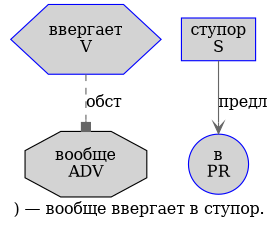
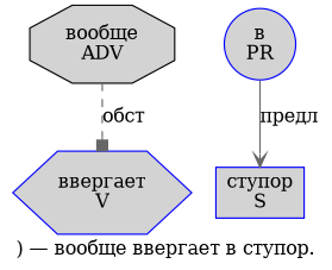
  digraph {
    label=") — вообще ввергает в ступор."
    node [color=blue fillcolor=lightgray penwidth=1 style=filled]
    edge [color=gray40]
    n1 [color=black label="вообще\nADV" shape=octagon]
    n2 [label="ввергает\nV" shape=hexagon]
    n3 [label="в\nPR" shape=circle]
    n4 [label="ступор\nS" shape=box]
-   n2 -> n1 [arrowhead=box label="обст" style=dashed]
-   n4 -> n3 [arrowhead=vee label="предл" style=solid]
+   n1 -> n2 [arrowhead=box label="обст" style=dashed]
+   n3 -> n4 [arrowhead=vee label="предл" style=solid]
  }
